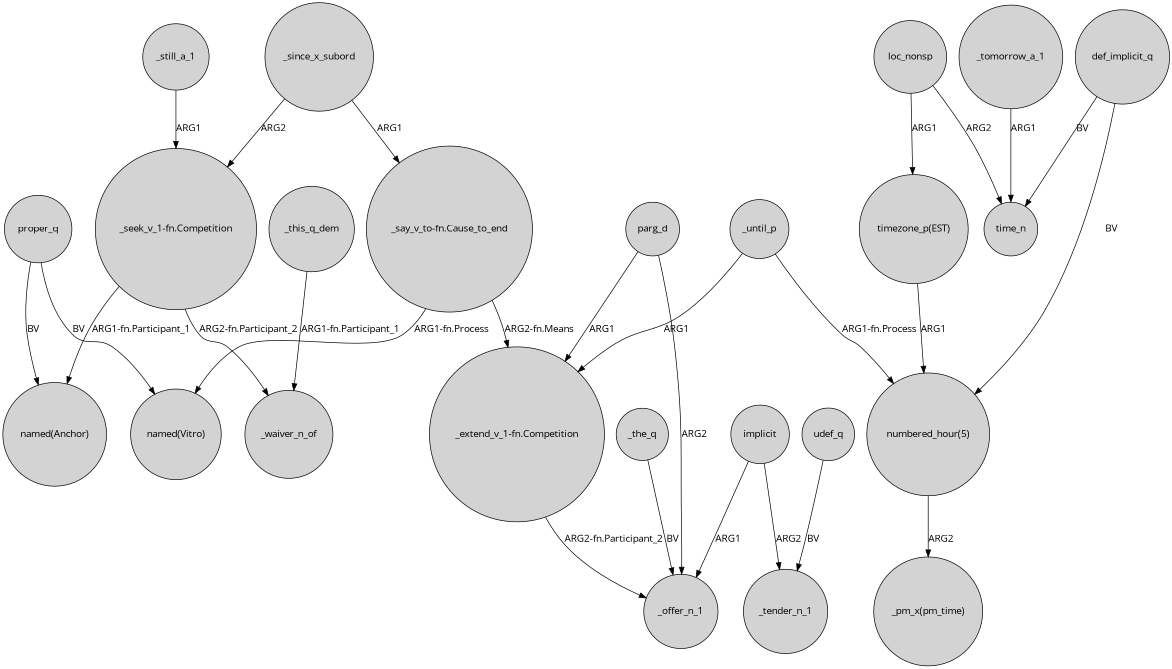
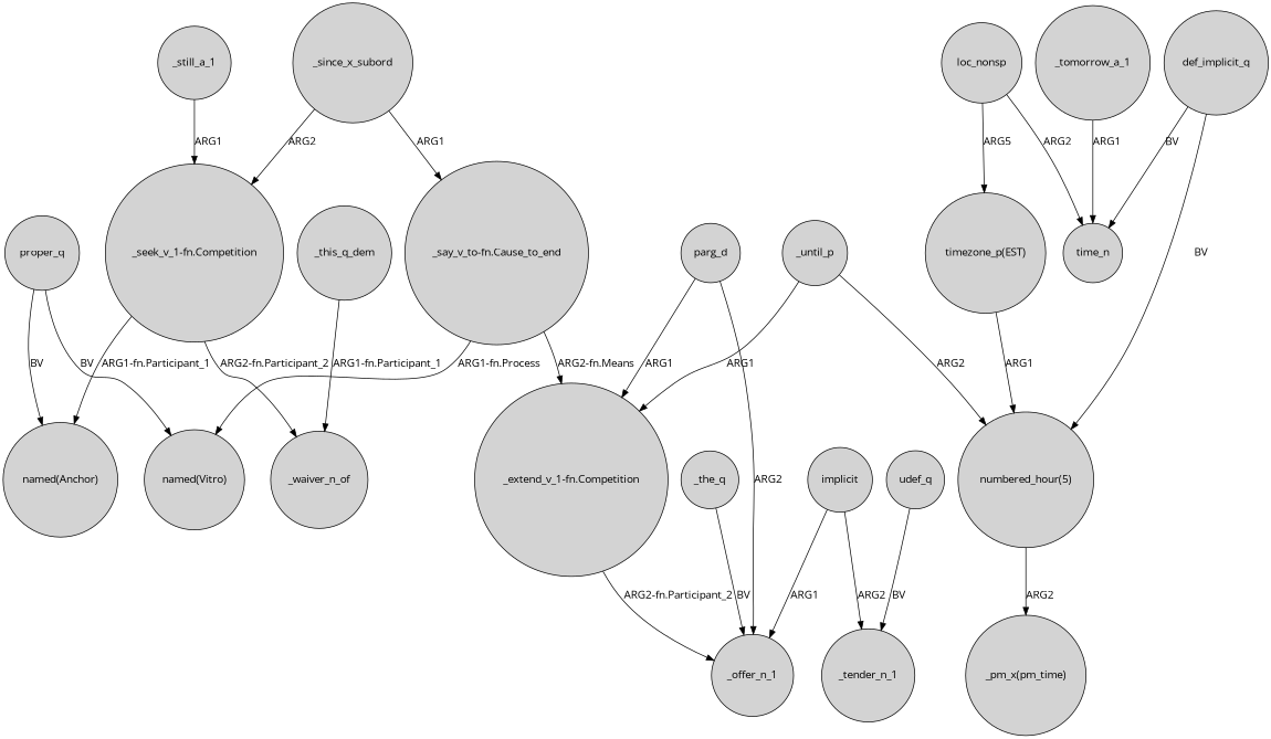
  digraph {
    fontname="Open Sans"
    node [fontname="Open Sans" shape=circle style=filled]
    edge [fontname="Open Sans"]
    proper_q
    "named(Anchor)"
    "named(Vitro)"
    parg_d
    _offer_n_1
    "_extend_v_1-fn.Competition"
    _since_x_subord
    "_seek_v_1-fn.Competition"
    "_say_v_to-fn.Cause_to_end"
    _waiver_n_of
    "numbered_hour(5)"
    "_pm_x(pm_time)"
    _until_p
    _still_a_1
    loc_nonsp
    "timezone_p(EST)"
    time_n
    n18 [label=implicit]
    _tender_n_1
    udef_q
    _the_q
    _this_q_dem
    _tomorrow_a_1
    def_implicit_q
    proper_q -> "named(Anchor)" [label=BV]
    proper_q -> "named(Vitro)" [label=BV]
    parg_d -> _offer_n_1 [label=ARG2]
    parg_d -> "_extend_v_1-fn.Competition" [label=ARG1]
    "_extend_v_1-fn.Competition" -> _offer_n_1 [label="ARG2-fn.Participant_2"]
    _since_x_subord -> "_seek_v_1-fn.Competition" [label=ARG2]
    _since_x_subord -> "_say_v_to-fn.Cause_to_end" [label=ARG1]
    "_seek_v_1-fn.Competition" -> "named(Anchor)" [label="ARG1-fn.Participant_1"]
    "_seek_v_1-fn.Competition" -> _waiver_n_of [label="ARG2-fn.Participant_2"]
    "_say_v_to-fn.Cause_to_end" -> "named(Vitro)" [label="ARG1-fn.Process"]
    "_say_v_to-fn.Cause_to_end" -> "_extend_v_1-fn.Competition" [label="ARG2-fn.Means"]
    "numbered_hour(5)" -> "_pm_x(pm_time)" [label=ARG2]
    _until_p -> "_extend_v_1-fn.Competition" [label=ARG1]
-   _until_p -> "numbered_hour(5)" [label="ARG1-fn.Process"]
+   _until_p -> "numbered_hour(5)" [label=ARG2]
    _still_a_1 -> "_seek_v_1-fn.Competition" [label=ARG1]
-   loc_nonsp -> "timezone_p(EST)" [label=ARG1]
+   loc_nonsp -> "timezone_p(EST)" [label=ARG5]
    loc_nonsp -> time_n [label=ARG2]
    "timezone_p(EST)" -> "numbered_hour(5)" [label=ARG1]
    n18 -> _offer_n_1 [label=ARG1]
    n18 -> _tender_n_1 [label=ARG2]
    udef_q -> _tender_n_1 [label=BV]
    _the_q -> _offer_n_1 [label=BV]
    _this_q_dem -> _waiver_n_of [label="ARG1-fn.Participant_1"]
    _tomorrow_a_1 -> time_n [label=ARG1]
    def_implicit_q -> "numbered_hour(5)" [label=BV]
    def_implicit_q -> time_n [label=BV]
  }
